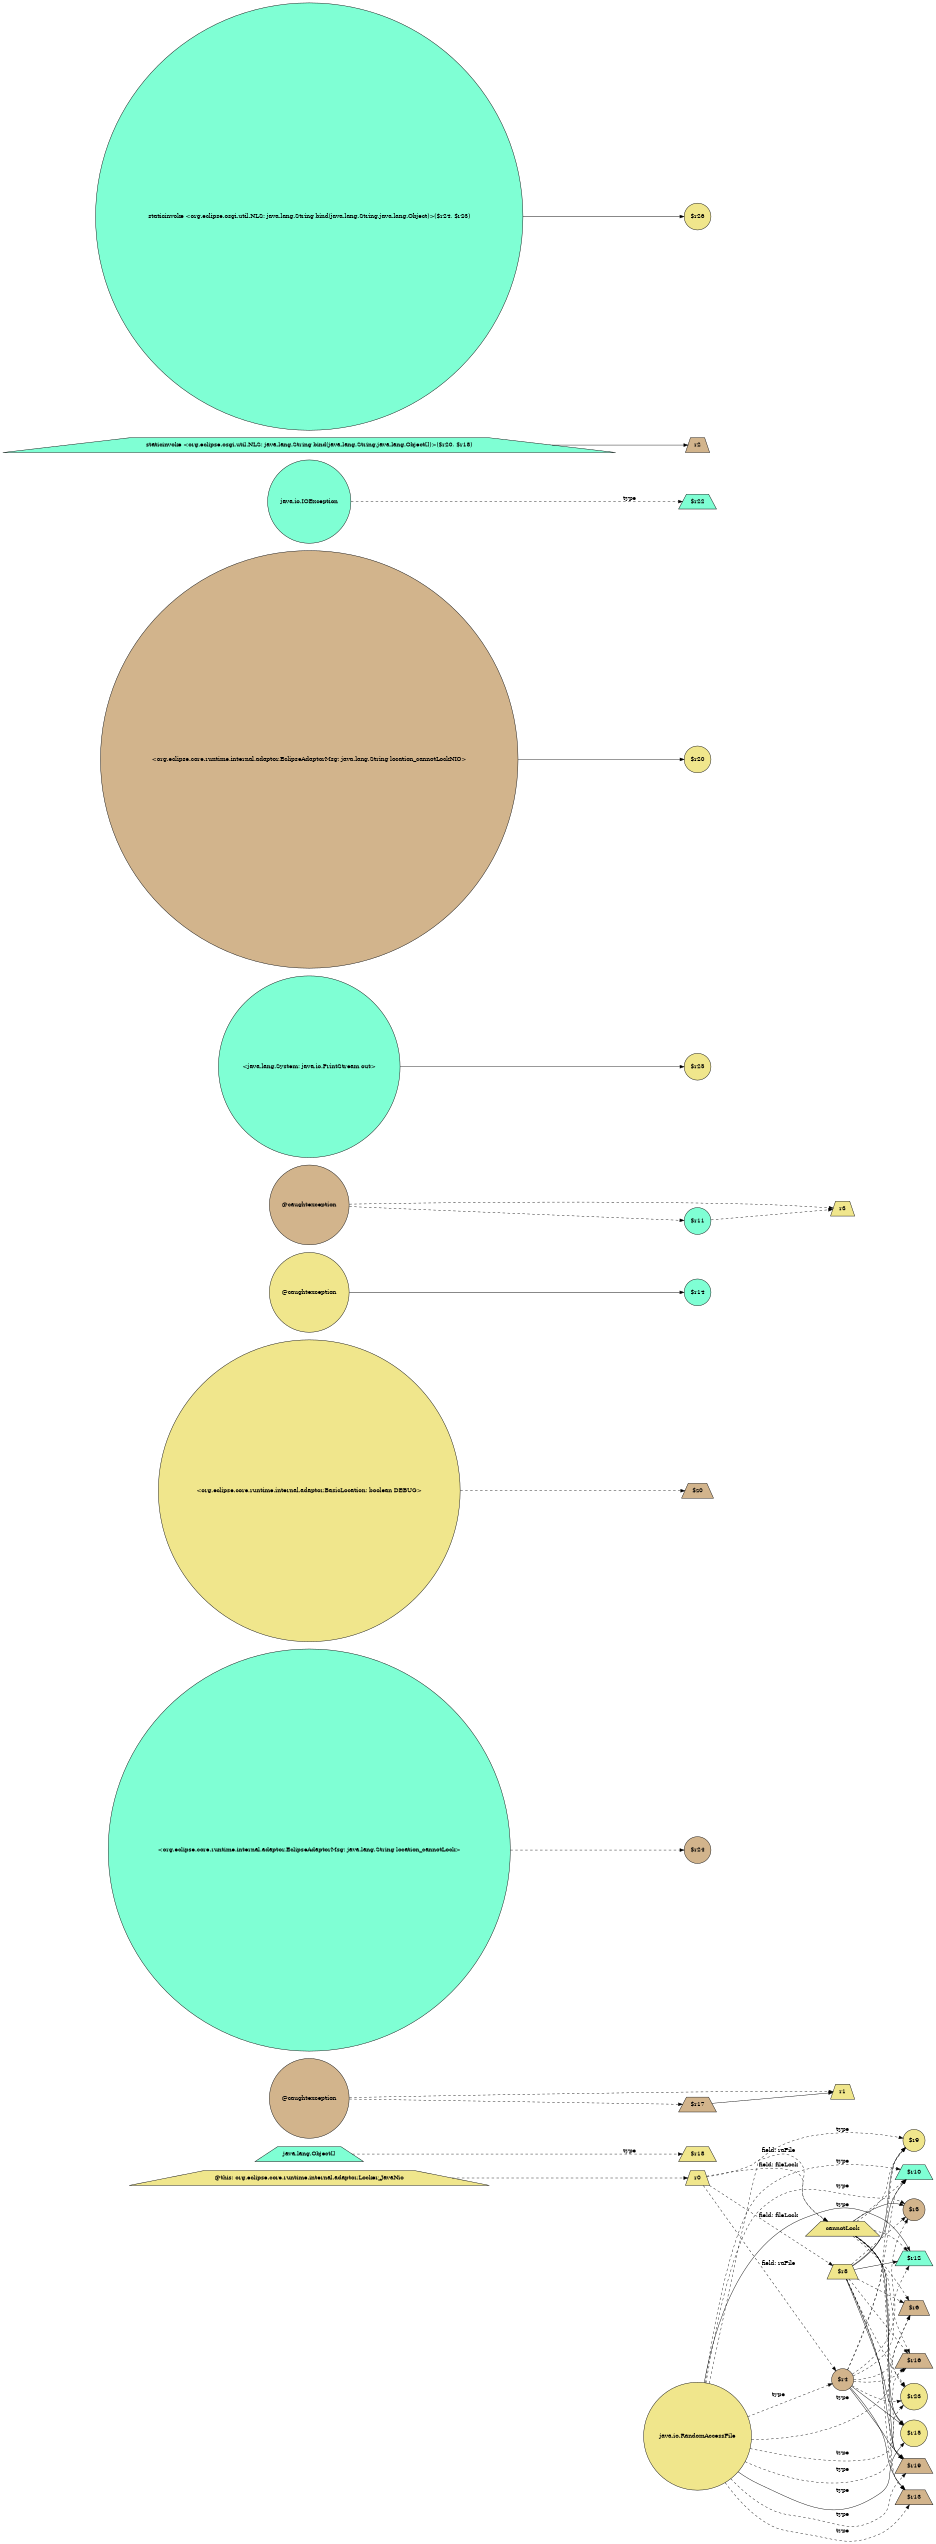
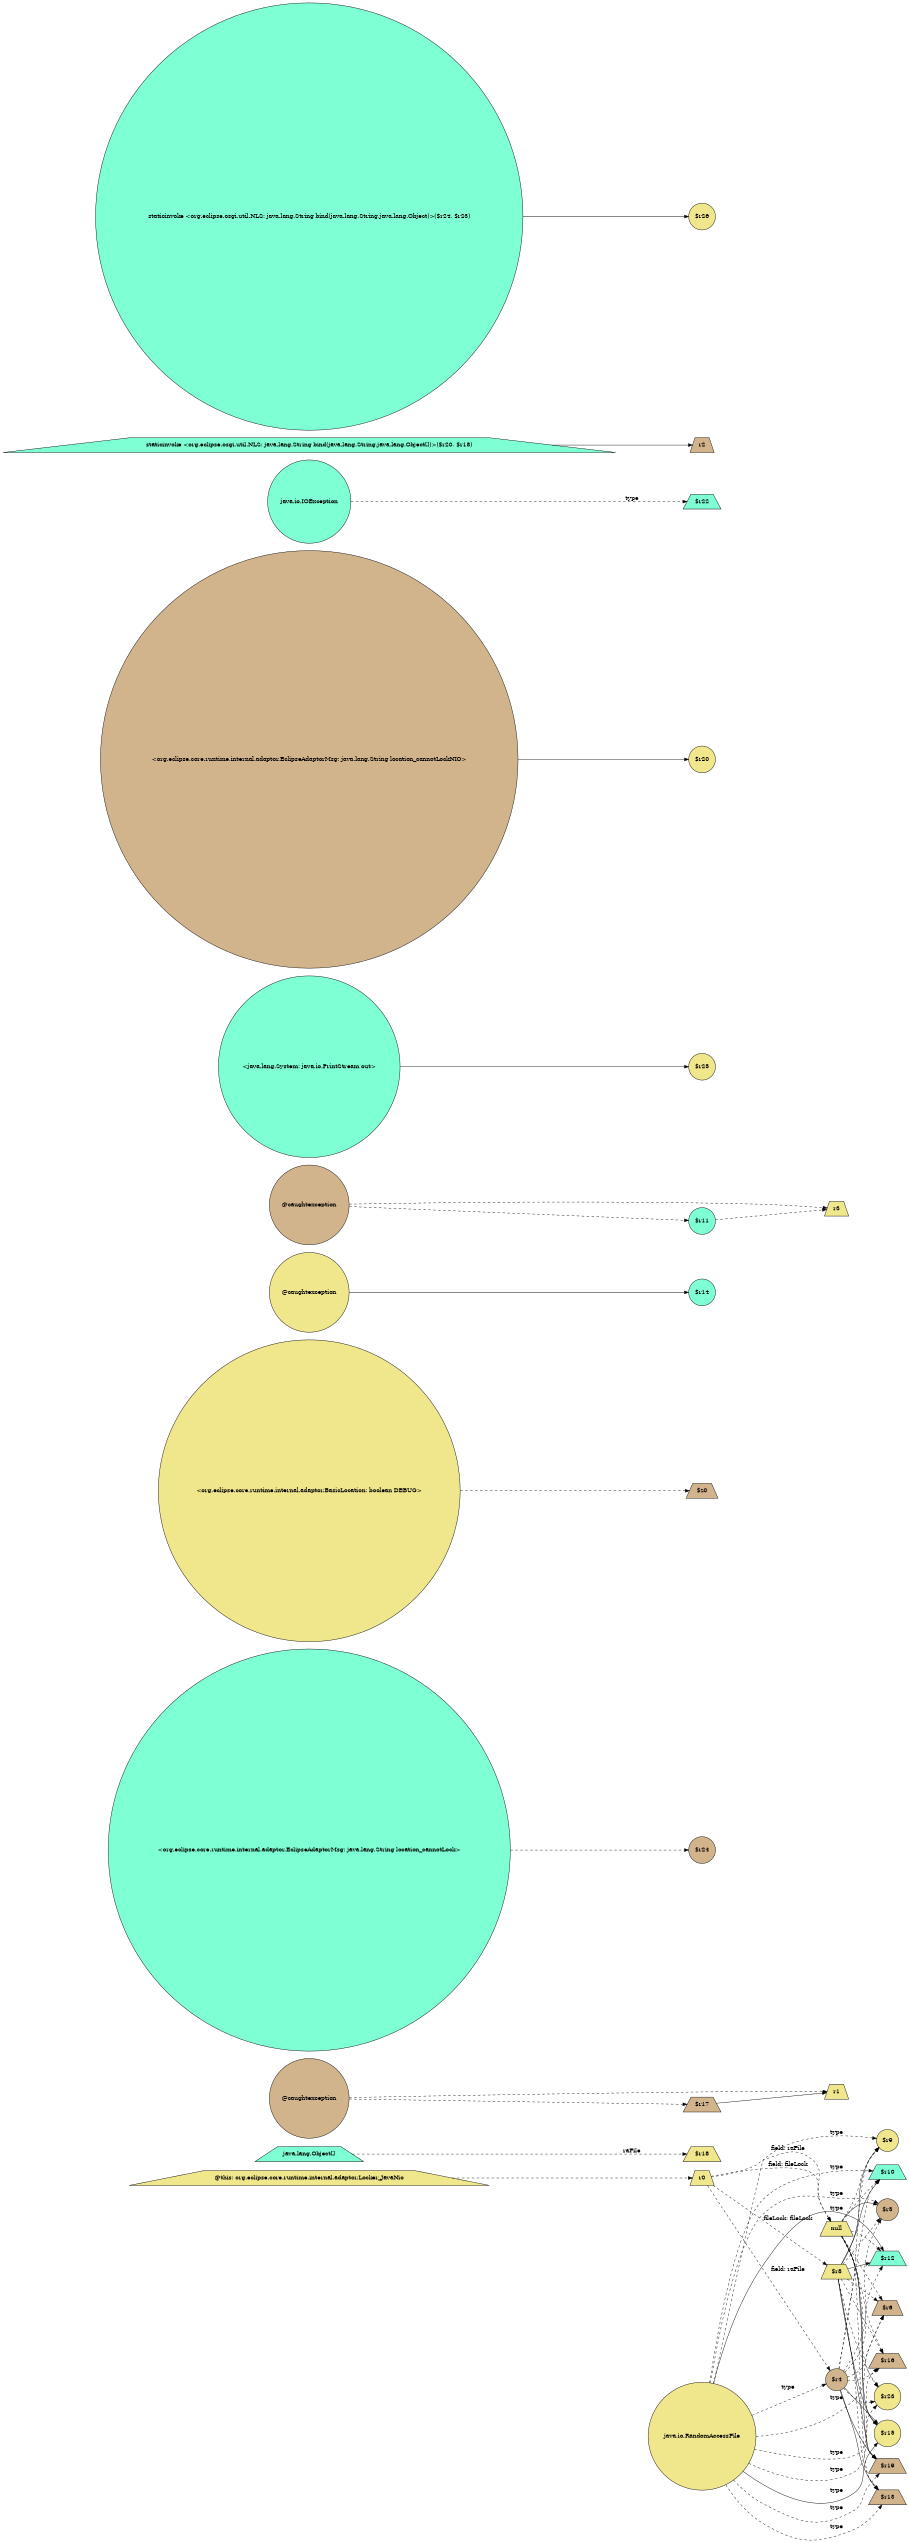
  digraph {
    rankdir=LR
    node [fillcolor=khaki shape=circle style=filled]
    edge [style=dashed]
    n1 [label="$r8" shape=trapezium]
    n2 [label="$r15"]
    n3 [fillcolor=tan label="$r6" shape=trapezium]
    n4 [fillcolor=tan label="$r13" shape=trapezium]
    n5 [label="$r9"]
    n6 [fillcolor=tan label="$r16" shape=trapezium]
    n7 [fillcolor=aquamarine label="$r10" shape=trapezium]
    n8 [fillcolor=tan label="$r19" shape=trapezium]
    n9 [fillcolor=aquamarine label="$r12" shape=trapezium]
    n10 [fillcolor=tan label="$r5"]
    n11 [label="$r23"]
-   n12 [label=cannotLock shape=trapezium]
+   n12 [label=null shape=trapezium]
    n13 [fillcolor=aquamarine label="java.lang.Object[]" shape=trapezium]
    n14 [label="$r18" shape=trapezium]
    n15 [fillcolor=tan label="$r4"]
    n16 [fillcolor=tan label="@caughtexception"]
    n17 [label=r1 shape=trapezium]
    n18 [fillcolor=tan label="$r17" shape=trapezium]
    n19 [label="@this: org.eclipse.core.runtime.internal.adaptor.Locker_JavaNio" shape=trapezium]
    n20 [label=r0 shape=trapezium]
    n21 [label="java.io.RandomAccessFile"]
    n22 [fillcolor=aquamarine label="<org.eclipse.core.runtime.internal.adaptor.EclipseAdaptorMsg: java.lang.String location_cannotLock>"]
    n23 [fillcolor=tan label="$r24"]
    n24 [label="<org.eclipse.core.runtime.internal.adaptor.BasicLocation: boolean DEBUG>"]
    n25 [fillcolor=tan label="$z0" shape=trapezium]
    n26 [label="@caughtexception"]
    n27 [fillcolor=aquamarine label="$r14"]
    n28 [fillcolor=tan label="@caughtexception"]
    n29 [label=r3 shape=trapezium]
    n30 [fillcolor=aquamarine label="$r11"]
    n31 [fillcolor=aquamarine label="<java.lang.System: java.io.PrintStream out>"]
    n32 [label="$r25"]
    n33 [fillcolor=tan label="<org.eclipse.core.runtime.internal.adaptor.EclipseAdaptorMsg: java.lang.String location_cannotLockNIO>"]
    n34 [label="$r20"]
    n35 [fillcolor=aquamarine label="java.io.IOException"]
    n36 [fillcolor=aquamarine label="$r22" shape=trapezium]
    n37 [fillcolor=aquamarine label="staticinvoke <org.eclipse.osgi.util.NLS: java.lang.String bind(java.lang.String,java.lang.Object[])>($r20, $r18)" shape=trapezium]
    n38 [fillcolor=tan label=r2 shape=trapezium]
    n39 [fillcolor=aquamarine label="staticinvoke <org.eclipse.osgi.util.NLS: java.lang.String bind(java.lang.String,java.lang.Object)>($r24, $r23)"]
    n40 [label="$r26"]
    n1 -> n2 [style=solid]
    n1 -> n3
    n1 -> n4
    n1 -> n5 [style=solid]
    n1 -> n6
    n1 -> n7 [style=solid]
    n1 -> n8 [style=solid]
    n1 -> n9 [style=solid]
    n1 -> n10
    n1 -> n11
    n12 -> n2 [style=solid]
    n12 -> n3
    n12 -> n4
    n12 -> n5
    n12 -> n6
    n12 -> n7
    n12 -> n8 [style=solid]
    n12 -> n9
    n12 -> n10 [style=solid]
    n12 -> n11
-   n13 -> n14 [label=type]
+   n13 -> n14 [label=raFile]
    n15 -> n2 [style=solid]
    n15 -> n3
    n15 -> n4 [style=solid]
    n15 -> n5
    n15 -> n6
    n15 -> n7
    n15 -> n8 [style=solid]
    n15 -> n9
    n15 -> n10
    n15 -> n11
    n16 -> n17
    n16 -> n18
    n18 -> n17 [style=solid]
    n19 -> n20
-   n20 -> n1 [label="field: fileLock"]
+   n20 -> n1 [label="fileLock: fileLock"]
    n20 -> n12 [label="field: fileLock"]
    n20 -> n12 [label="field: raFile"]
    n20 -> n15 [label="field: raFile"]
    n21 -> n2 [label=type style=solid]
    n21 -> n3 [label=type]
    n21 -> n4 [label=type]
    n21 -> n5 [label=type]
    n21 -> n6 [label=type]
    n21 -> n7 [label=type]
    n21 -> n8 [label=type]
    n21 -> n9 [label=type style=solid]
    n21 -> n10 [label=type]
    n21 -> n11 [label=type]
    n21 -> n15 [label=type]
    n22 -> n23
    n24 -> n25
    n26 -> n27 [style=solid]
    n28 -> n29
    n28 -> n30
    n30 -> n29
    n31 -> n32 [style=solid]
    n33 -> n34 [style=solid]
    n35 -> n36 [label=type]
    n37 -> n38 [style=solid]
    n39 -> n40 [style=solid]
  }
